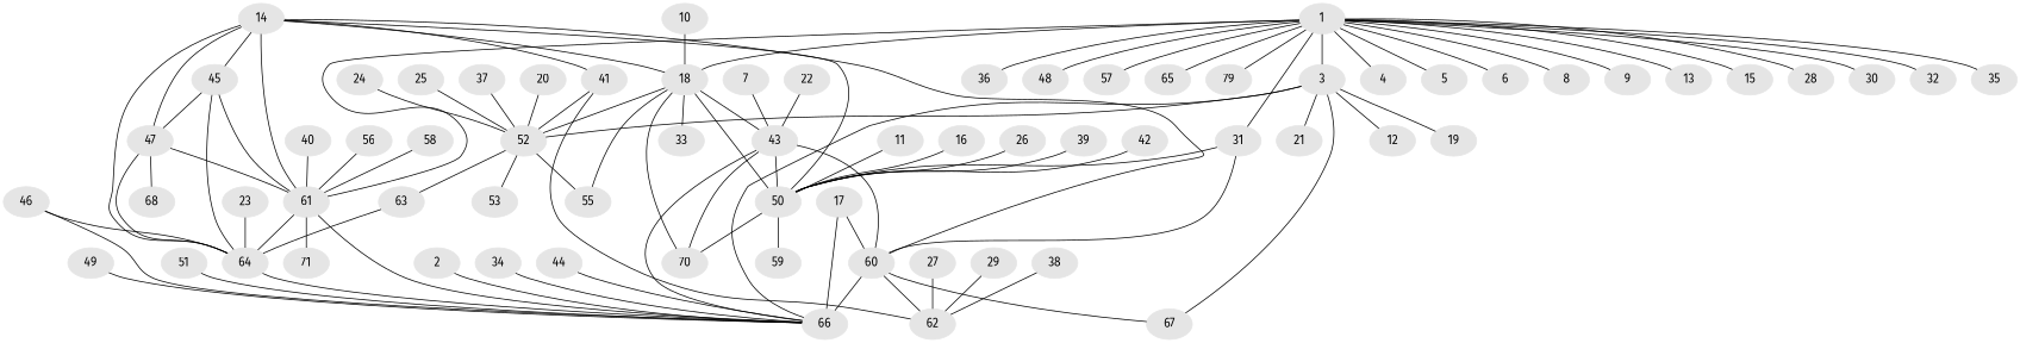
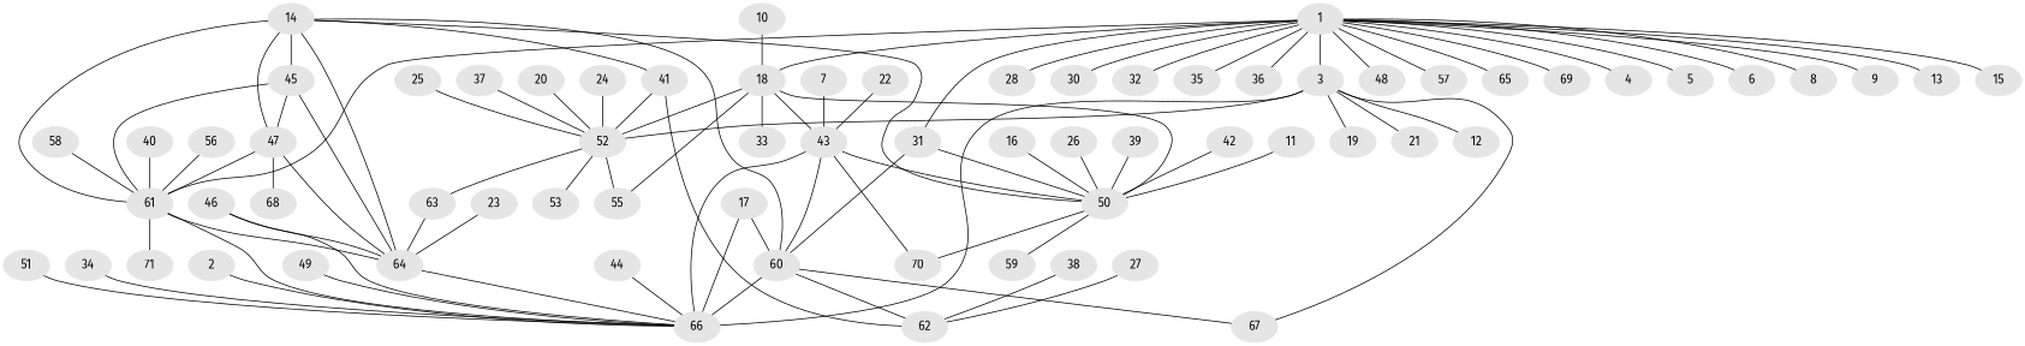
  graph {
    fontname="Fira Sans"
    node [color=gray90 fontname="Fira Sans" style=filled]
    edge [fontname="Fira Sans" weight=1.0]
    1
    3
    4
    5
    6
    8
    9
    13
    15
    18
    28
    30
    31
    32
    35
    36
    48
    57
    61
    65
-   69 [label=79]
+   69
    66
    12
    19
    21
    52
    67
    43
    50
    33
    55
    70
    60
    64
    71
    2
    53
    63
    7
    10
    11
    59
    14
    41
    45
    47
    62
    68
    16
    17
    20
    22
    23
    24
    25
    26
    27
-   29
    34
    37
    38
    39
    40
    42
    44
    46
    49
    51
    56
    58
    1 -- 3 [weight=12.0]
    1 -- 4
    1 -- 5
    1 -- 6
    1 -- 8
    1 -- 9
    1 -- 13
    1 -- 15
    1 -- 18
    1 -- 28
    1 -- 30
    1 -- 31
    1 -- 32
    1 -- 35
    1 -- 36
    1 -- 48
    1 -- 57
    1 -- 61
    1 -- 65
    1 -- 69
    3 -- 66
    3 -- 12
    3 -- 19
    3 -- 21
    3 -- 52
    3 -- 67
    18 -- 52
    18 -- 43 [weight=3.0]
    18 -- 50 [weight=6.0]
    18 -- 33
    18 -- 55
-   18 -- 70 [weight=3.0]
    31 -- 50
    31 -- 60
    61 -- 66
    61 -- 64 [weight=2.0]
    61 -- 71
    52 -- 55
    52 -- 53
    52 -- 63
    43 -- 66
    43 -- 50 [weight=2.0]
    43 -- 70
    43 -- 60
    50 -- 70 [weight=2.0]
    50 -- 59
    60 -- 66 [weight=8.0]
    60 -- 67
    60 -- 62
    64 -- 66
    2 -- 66
    63 -- 64
    7 -- 43
    10 -- 18
    11 -- 50
-   14 -- 18
    14 -- 61 [weight=4.0]
    14 -- 50
    14 -- 60
    14 -- 64 [weight=2.0]
    14 -- 41
    14 -- 45 [weight=2.0]
    14 -- 47 [weight=2.0]
    41 -- 52 [weight=5.0]
    41 -- 62
    45 -- 61 [weight=2.0]
    45 -- 64
    45 -- 47
    47 -- 61 [weight=2.0]
    47 -- 64
    47 -- 68
    16 -- 50
    17 -- 66 [weight=4.0]
    17 -- 60 [weight=2.0]
    20 -- 52
    22 -- 43
    23 -- 64
    24 -- 52
    25 -- 52
    26 -- 50
    27 -- 62
-   29 -- 62
    34 -- 66
    37 -- 52
    38 -- 62
    39 -- 50
    40 -- 61
    42 -- 50
    44 -- 66
    46 -- 66
    46 -- 64
    49 -- 66
    51 -- 66
    56 -- 61
    58 -- 61
  }
